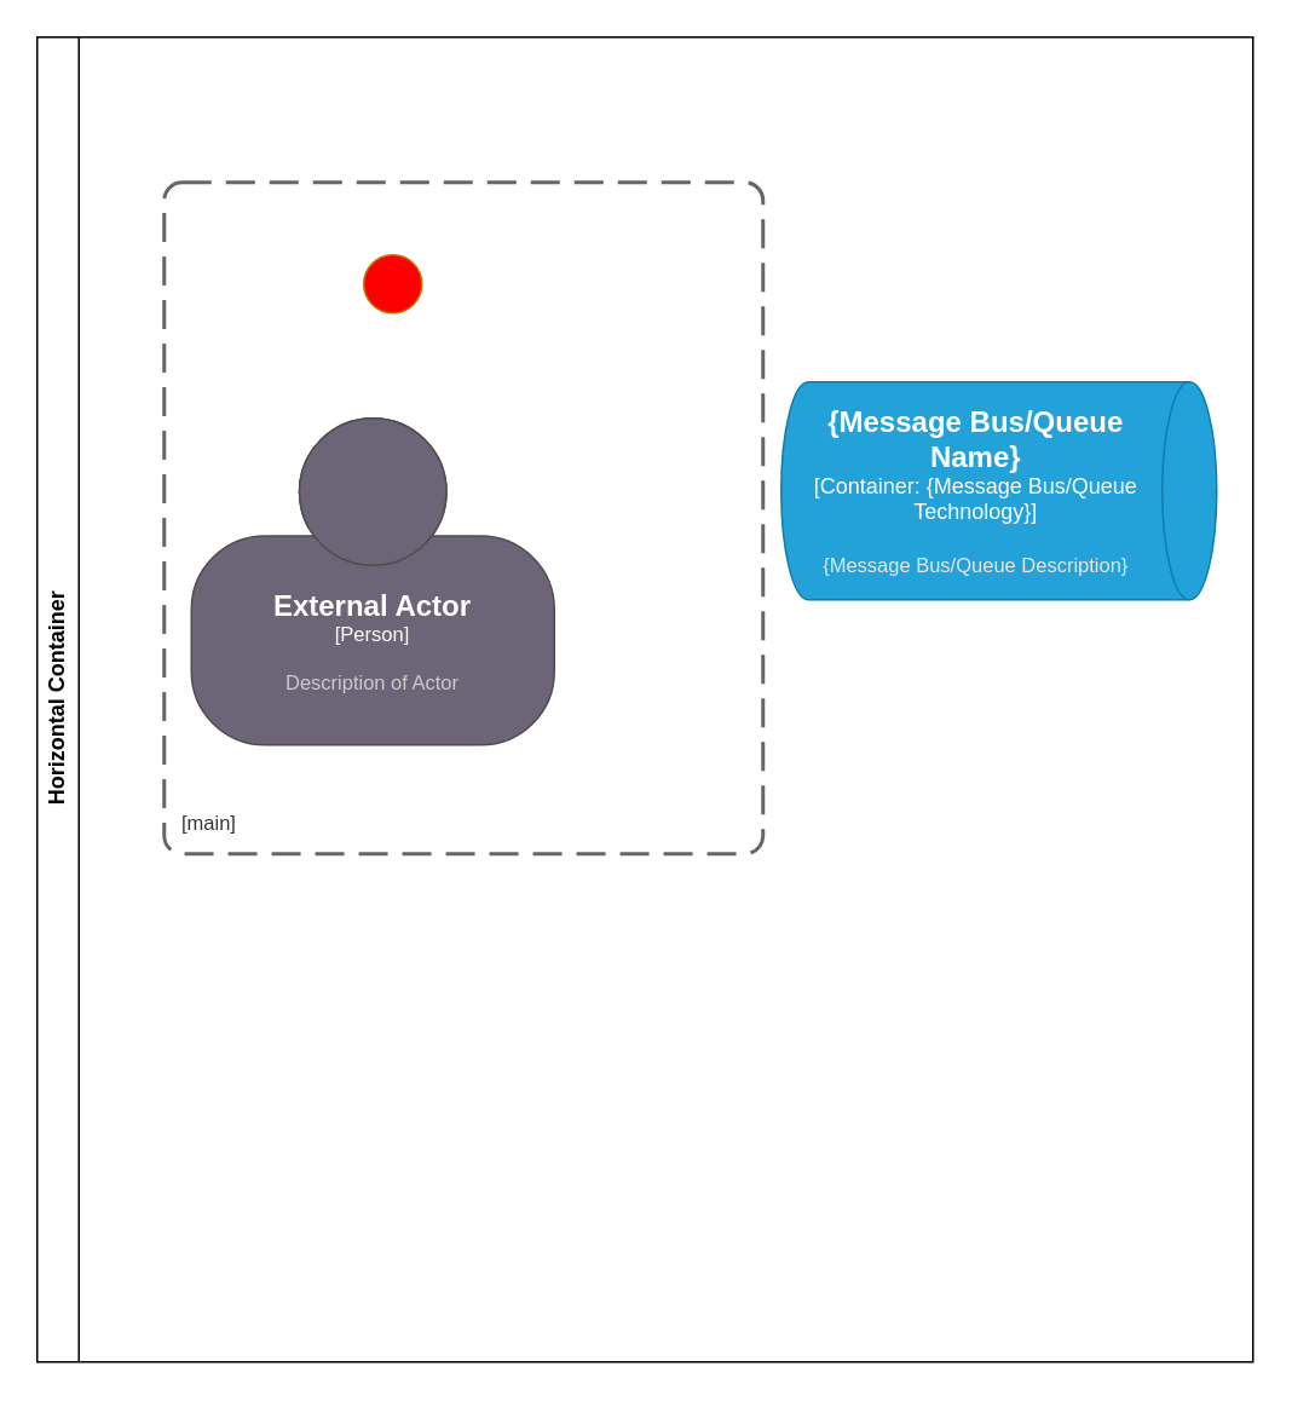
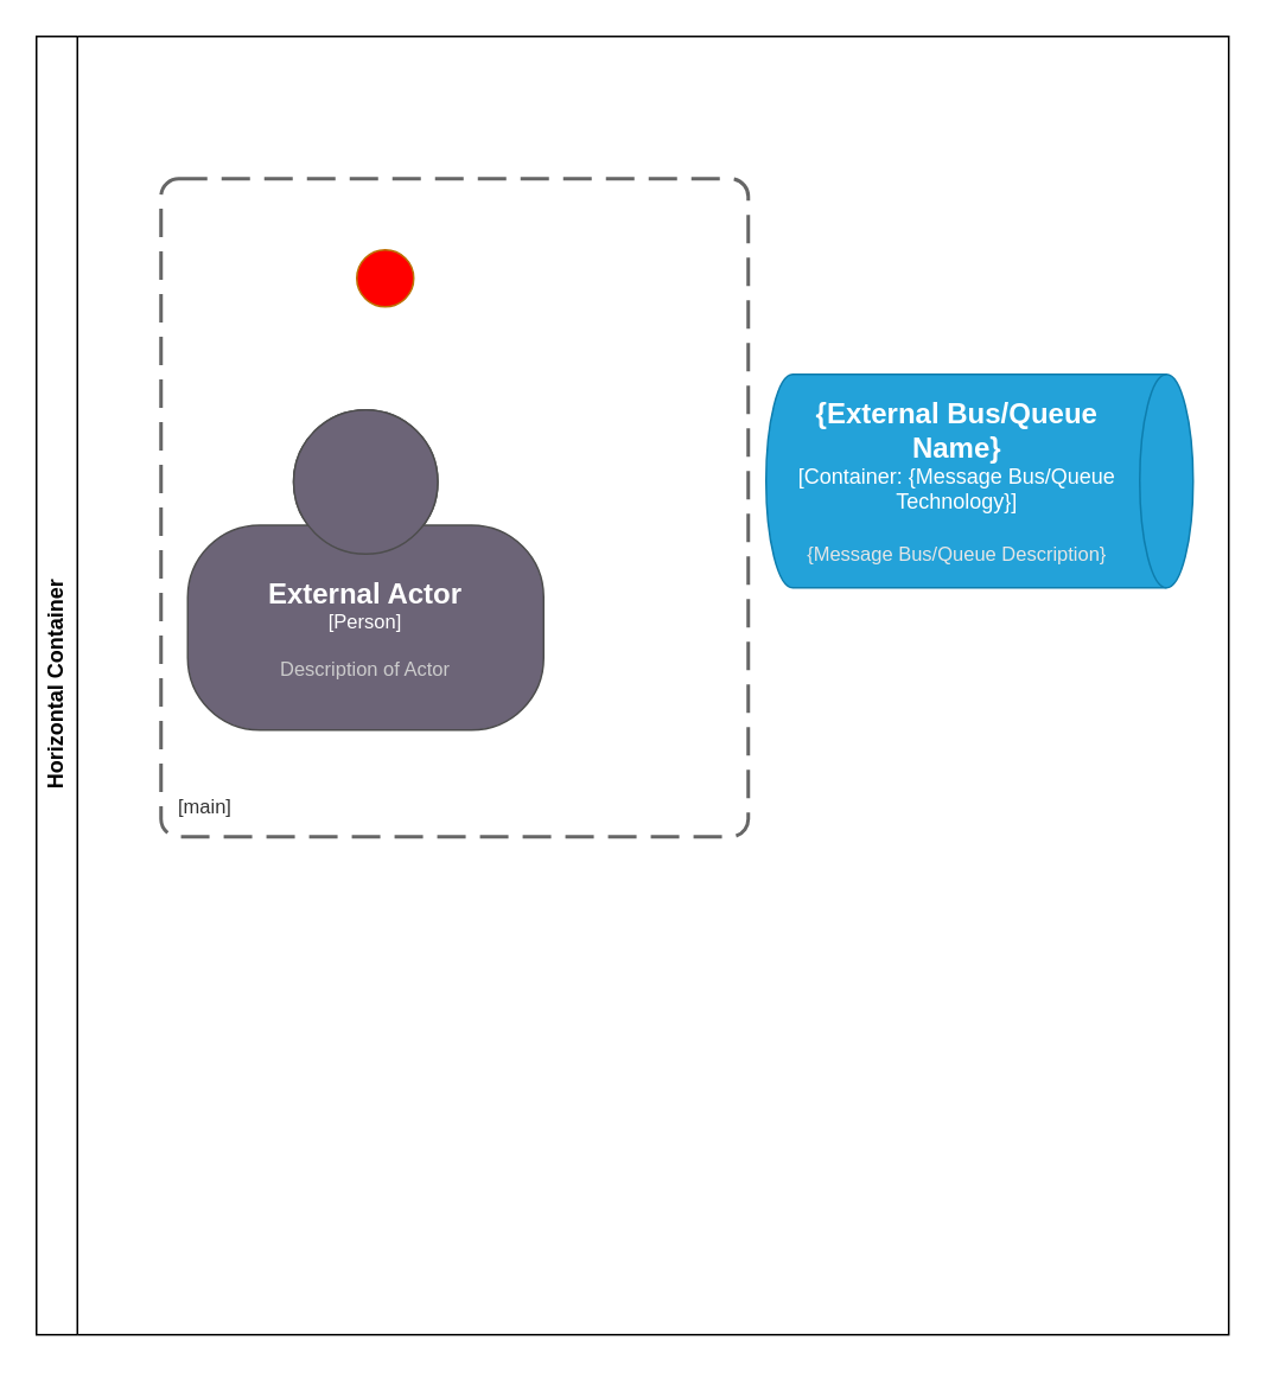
  <mxCell id="0" />
  <mxCell id="1" parent="0" />
  <mxCell id="2" value="Horizontal Container" style="swimlane;horizontal=0;whiteSpace=wrap;html=1;" vertex="1" parent="1"><mxGeometry x="20" y="20" width="670" height="730" as="geometry" /></mxCell>
  <mxCell id="3" value="&lt;font style=&quot;font-size: 16px&quot;&gt;&lt;b&gt;&lt;div style=&quot;text-align: left&quot;&gt;&lt;/div&gt;&lt;/b&gt;&lt;/font&gt;&lt;div style=&quot;text-align: left&quot;&gt;[main]&lt;/div&gt;" style="rounded=1;fontSize=11;whiteSpace=wrap;html=1;dashed=1;arcSize=20;fillColor=none;strokeColor=#666666;fontColor=#333333;labelBackgroundColor=none;align=left;verticalAlign=bottom;labelBorderColor=none;spacingTop=0;spacing=10;dashPattern=8 4;metaEdit=1;rotatable=0;perimeter=rectanglePerimeter;noLabel=0;labelPadding=0;allowArrows=0;connectable=0;expand=0;recursiveResize=0;editable=1;pointerEvents=0;absoluteArcSize=1;points=[[0.25,0,0],[0.5,0,0],[0.75,0,0],[1,0.25,0],[1,0.5,0],[1,0.75,0],[0.75,1,0],[0.5,1,0],[0.25,1,0],[0,0.75,0],[0,0.5,0],[0,0.25,0]];strokeWidth=2;" parent="2" vertex="1"><mxGeometry x="70" y="80" width="330" height="370" as="geometry" /></mxCell>
  <mxCell id="4" value="&lt;font style=&quot;font-size: 16px&quot;&gt;&lt;b&gt;External Actor&lt;/b&gt;&lt;/font&gt;&lt;div&gt;[Person]&lt;/div&gt;&lt;br&gt;&lt;div&gt;&lt;font style=&quot;font-size: 11px&quot;&gt;&lt;font color=&quot;#cccccc&quot;&gt;Description of Actor&lt;/font&gt;&lt;/div&gt;" style="html=1;fontSize=11;dashed=0;whiteSpace=wrap;fillColor=#6C6477;strokeColor=#4D4D4D;fontColor=#ffffff;shape=mxgraph.c4.person2;align=center;metaEdit=1;points=[[0.5,0,0],[1,0.5,0],[1,0.75,0],[0.75,1,0],[0.5,1,0],[0.25,1,0],[0,0.75,0],[0,0.5,0]];resizable=0;" parent="2" vertex="1"><mxGeometry x="85" y="210" width="200" height="180" as="geometry" /></mxCell>
  <mxCell id="5" value="" style="ellipse;whiteSpace=wrap;html=1;aspect=fixed;fillColor=#FF0000;fontColor=#000000;strokeColor=#BD7000;" parent="2" vertex="1"><mxGeometry x="180" y="120" width="32" height="32" as="geometry" /></mxCell>
- <mxCell id="6" value="&lt;font style=&quot;font-size: 16px&quot;&gt;&lt;b&gt;{Message Bus/Queue Name}&lt;/b&gt;&lt;/font&gt;&lt;div&gt;[Container:&amp;nbsp;{Message Bus/Queue Technology}]&lt;/div&gt;&lt;br&gt;&lt;div&gt;&lt;font style=&quot;font-size: 11px&quot;&gt;&lt;font color=&quot;#E6E6E6&quot;&gt;{Message Bus/Queue Description}&lt;/font&gt;&lt;/div&gt;" style="shape=cylinder3;size=15;direction=south;whiteSpace=wrap;html=1;boundedLbl=1;rounded=0;labelBackgroundColor=none;fillColor=#23A2D9;fontSize=12;fontColor=#ffffff;align=center;strokeColor=#0E7DAD;metaEdit=1;points=[[0.5,0,0],[1,0.25,0],[1,0.5,0],[1,0.75,0],[0.5,1,0],[0,0.75,0],[0,0.5,0],[0,0.25,0]];resizable=0;" parent="2" vertex="1"><mxGeometry x="410" y="190" width="240" height="120" as="geometry" /></mxCell>
+ <mxCell id="6" value="&lt;font style=&quot;font-size: 16px&quot;&gt;&lt;b&gt;{External Bus/Queue Name}&lt;/b&gt;&lt;/font&gt;&lt;div&gt;[Container:&amp;nbsp;{Message Bus/Queue Technology}]&lt;/div&gt;&lt;br&gt;&lt;div&gt;&lt;font style=&quot;font-size: 11px&quot;&gt;&lt;font color=&quot;#E6E6E6&quot;&gt;{Message Bus/Queue Description}&lt;/font&gt;&lt;/div&gt;" style="shape=cylinder3;size=15;direction=south;whiteSpace=wrap;html=1;boundedLbl=1;rounded=0;labelBackgroundColor=none;fillColor=#23A2D9;fontSize=12;fontColor=#ffffff;align=center;strokeColor=#0E7DAD;metaEdit=1;points=[[0.5,0,0],[1,0.25,0],[1,0.5,0],[1,0.75,0],[0.5,1,0],[0,0.75,0],[0,0.5,0],[0,0.25,0]];resizable=0;" parent="2" vertex="1"><mxGeometry x="410" y="190" width="240" height="120" as="geometry" /></mxCell>
